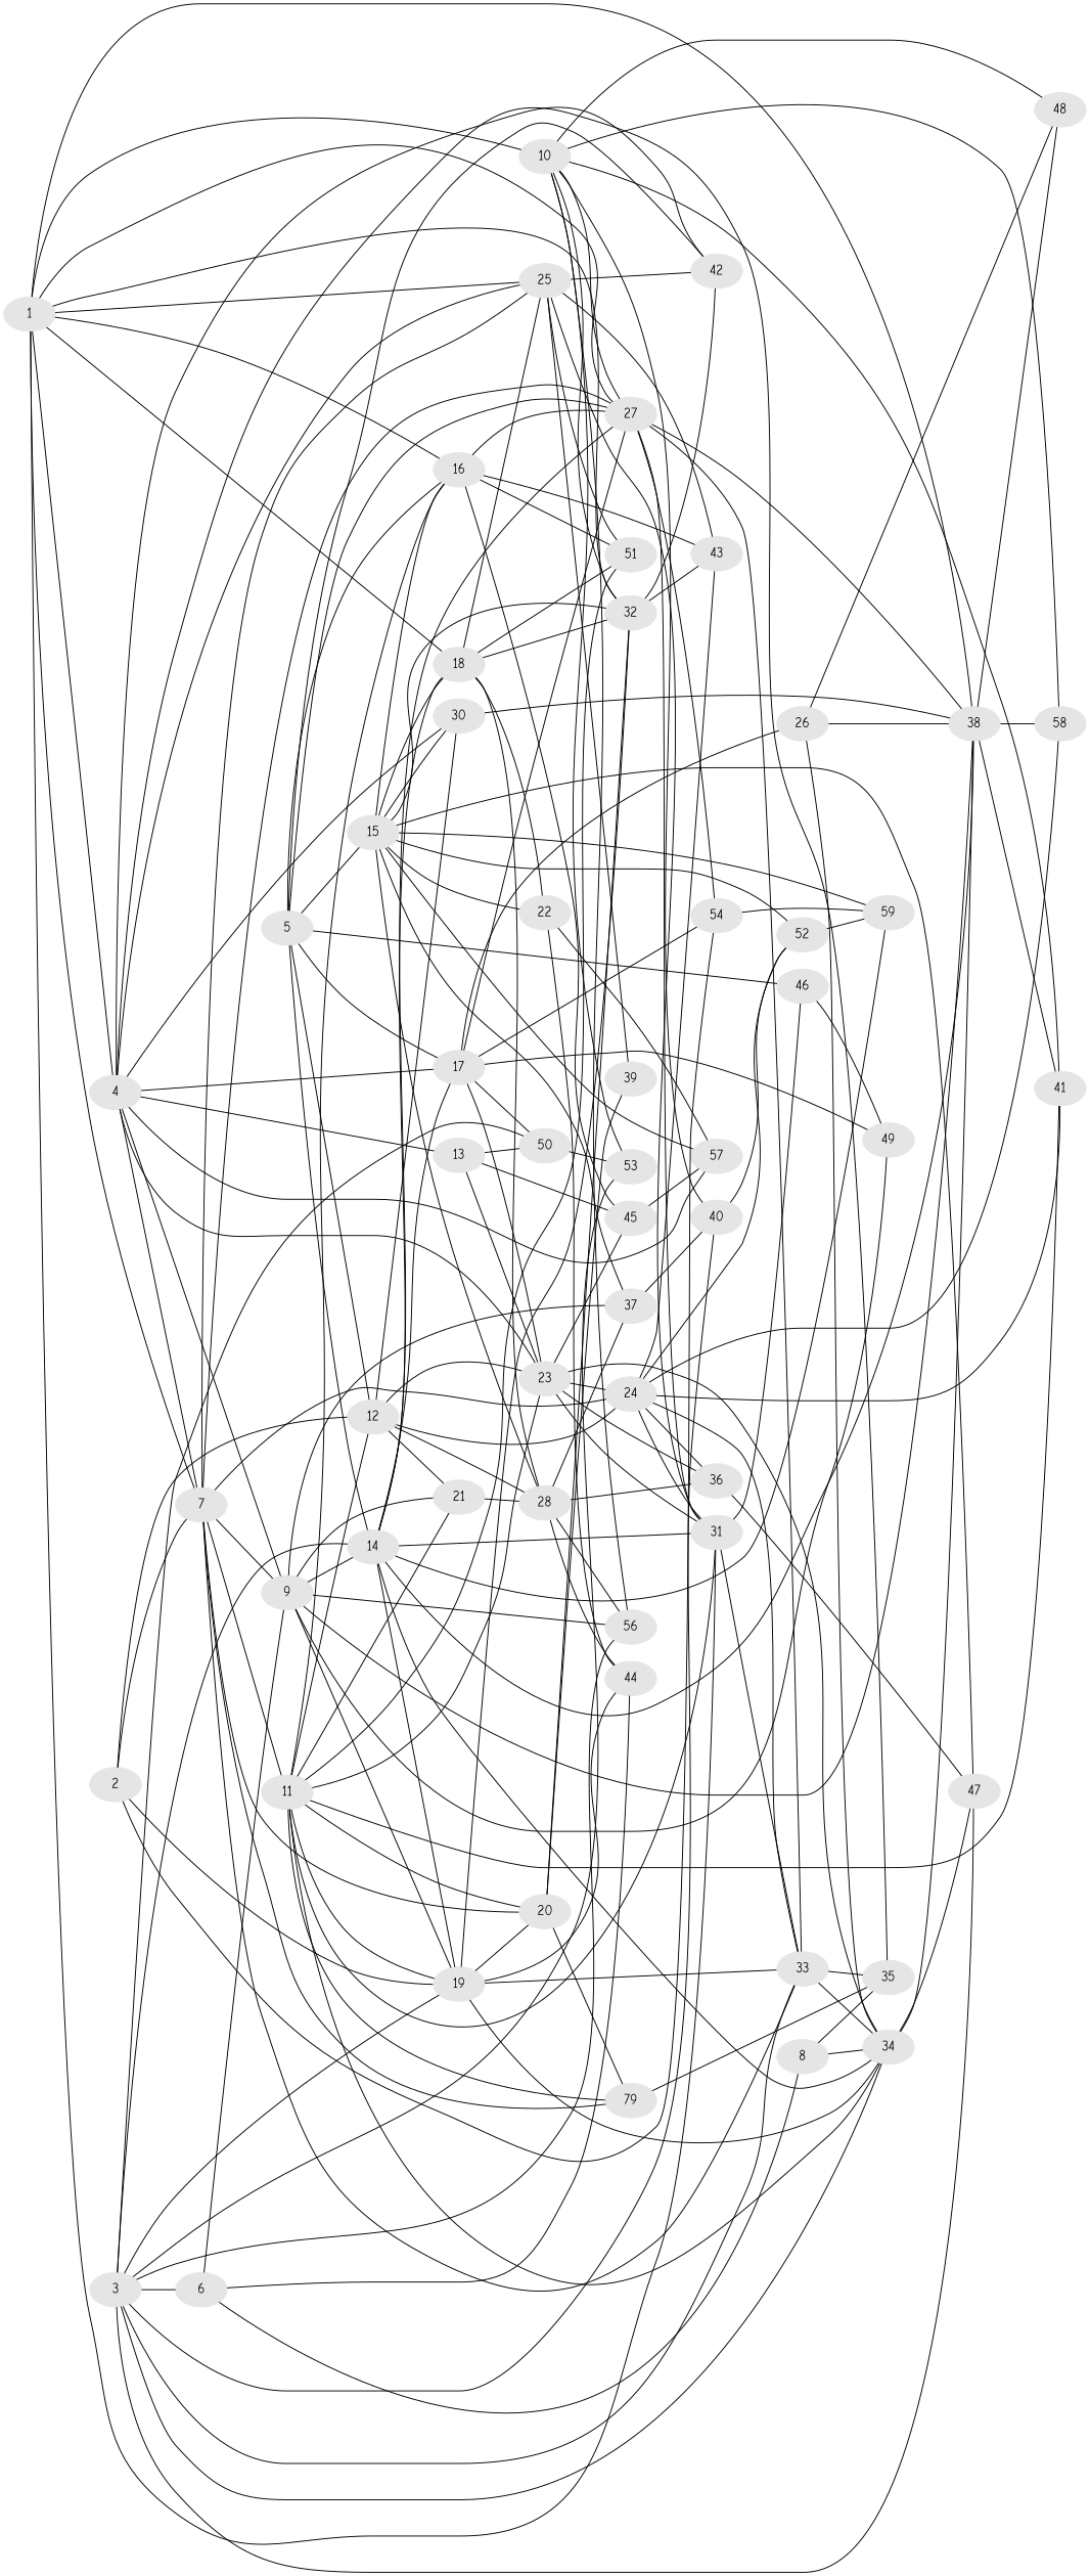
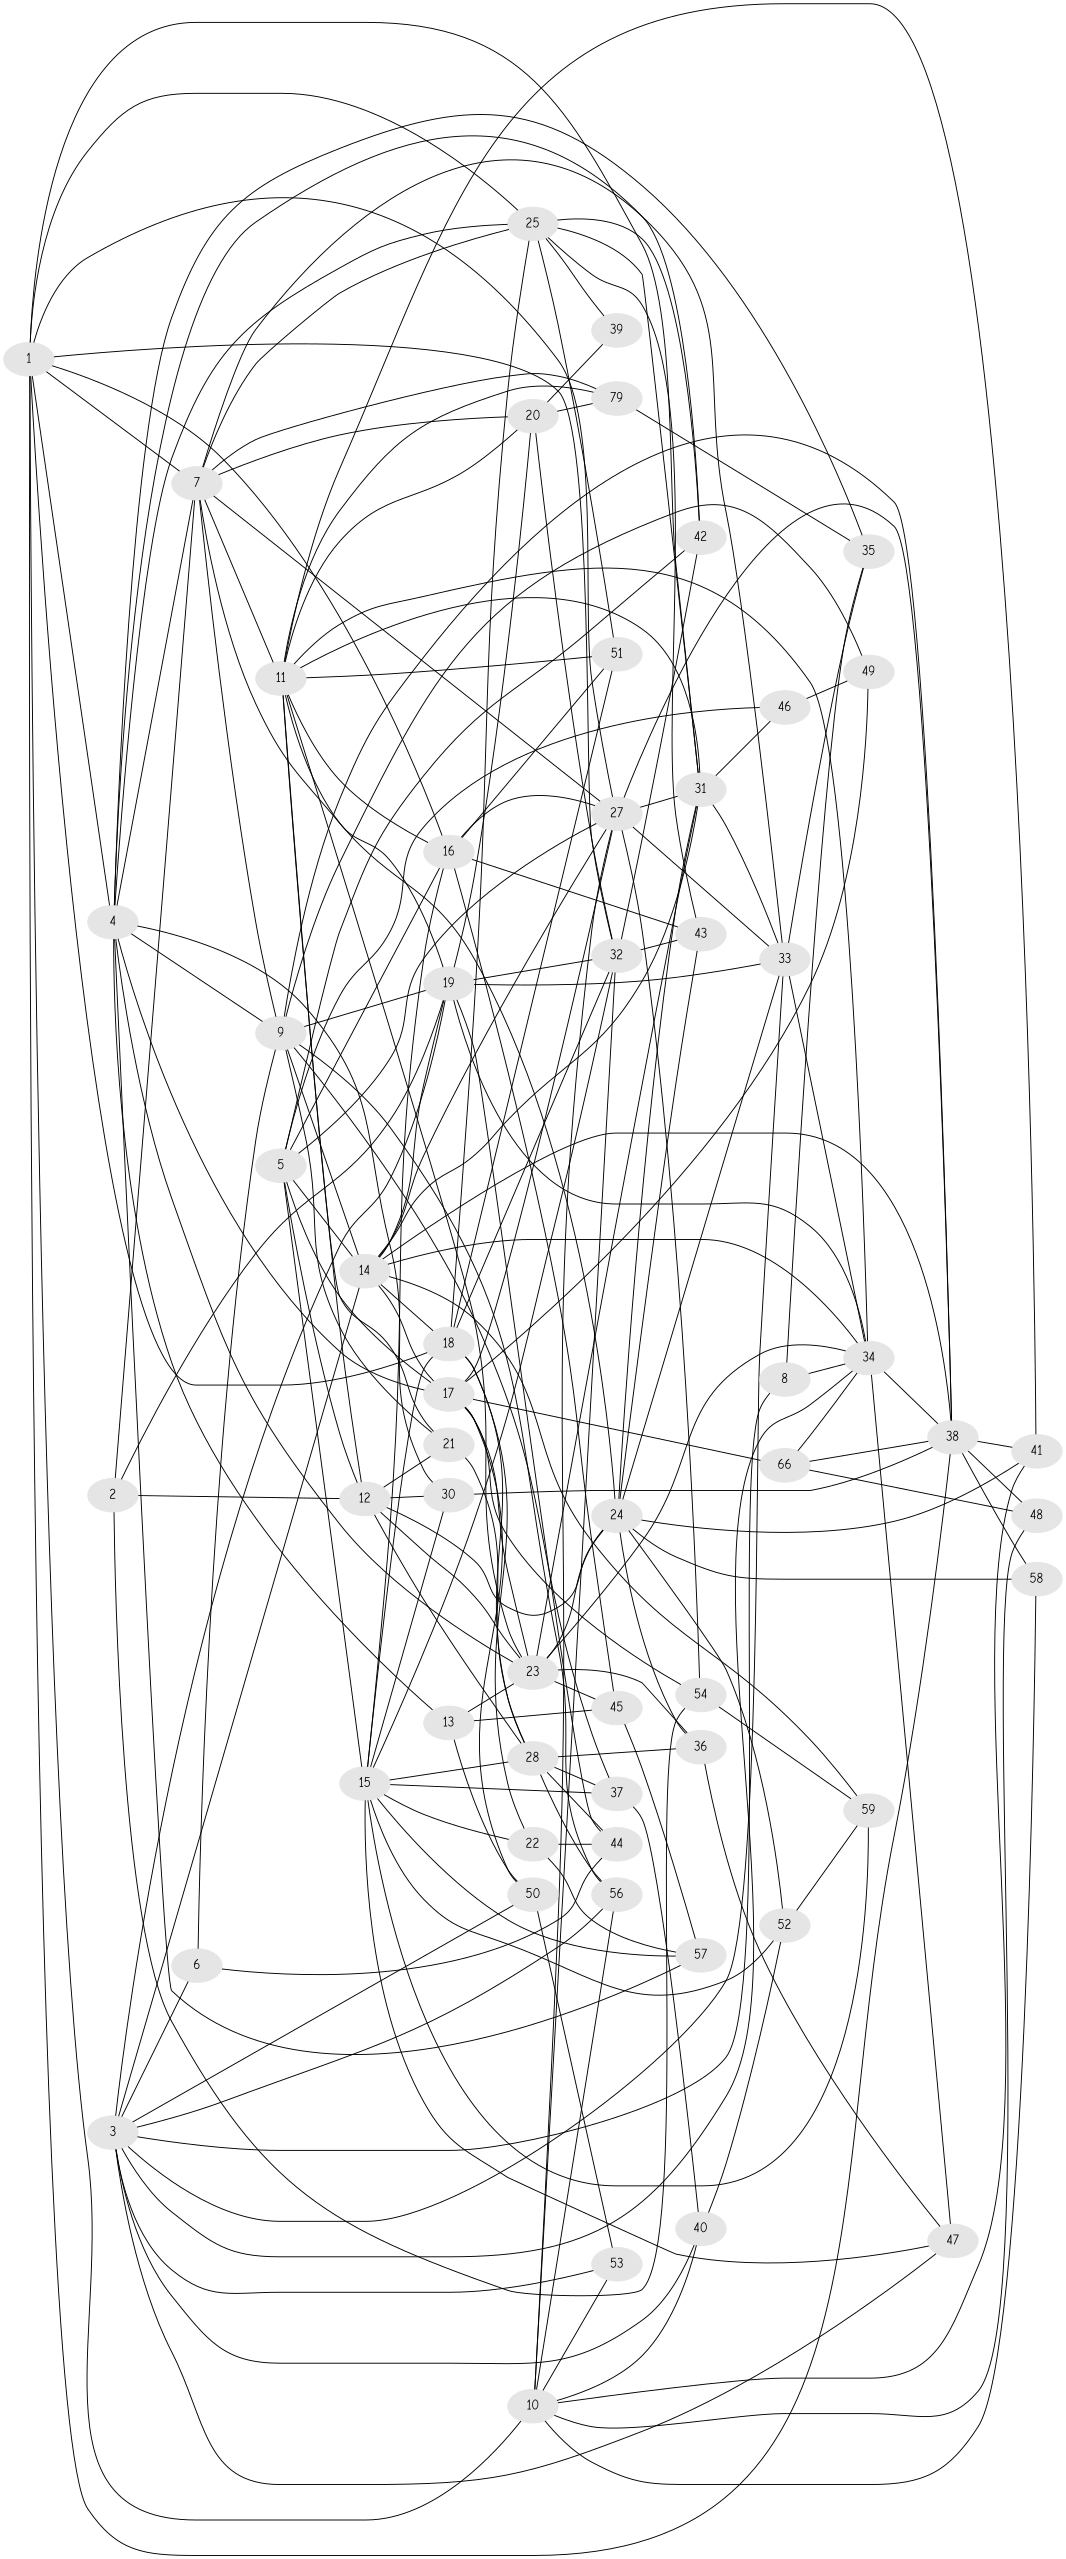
  graph {
    fontname="Comic Neue"
    rankdir=LR
    node [color=gray90 fontname="Comic Neue" style=filled]
    edge [fontname="Comic Neue" weight=1.0]
    1
    4
    7
    10
    16
    18
    25
    27
    31
    32
    38
    9
    13
    17
    23
    30
    35
    42
    57
    33
    11
    20
    24
    n24 [label=79]
    40
    53
    56
    41
    48
    58
    51
    45
    43
    28
    22
    39
    54
    46
    2
    12
    19
    21
    34
    44
    59
    3
    6
    8
    14
    47
    50
    52
    37
    49
-   26
+   26 [label=66]
    36
    5
    15
    1 -- 4
    1 -- 7
    1 -- 10
    1 -- 16
    1 -- 18
    1 -- 25
    1 -- 27
    1 -- 31
    1 -- 32
    1 -- 38
    4 -- 7
    4 -- 25
    4 -- 9
    4 -- 13
    4 -- 17
    4 -- 23 [weight=2.0]
    4 -- 30
    4 -- 35
    4 -- 42
    4 -- 57
    7 -- 25
    7 -- 27
    7 -- 9
    7 -- 33
    7 -- 11
    7 -- 20
    7 -- 24
    7 -- n24
    10 -- 27
    10 -- 32
    10 -- 40
    10 -- 53 [weight=2.0]
    10 -- 56
    10 -- 41
    10 -- 48
    10 -- 58
    16 -- 27
    16 -- 51
    16 -- 45
    16 -- 43
    18 -- 25
    18 -- 32
    18 -- 51
    18 -- 28 [weight=4.0]
    18 -- 22
    25 -- 31 [weight=2.0]
    25 -- 42
    25 -- 51
    25 -- 43
    25 -- 39 [weight=3.0]
    27 -- 31
    27 -- 38
    27 -- 33
    27 -- 54
    31 -- 33
    31 -- 46
    32 -- 42
    32 -- 43
    38 -- 41
    38 -- 48
    38 -- 58
    9 -- 38
    9 -- 56
    9 -- 19
    9 -- 21 [weight=2.0]
    9 -- 14
    9 -- 37
    9 -- 49 [weight=2.0]
    13 -- 23
    13 -- 45
    13 -- 50
    17 -- 27
    17 -- 23 [weight=2.0]
    17 -- 54
    17 -- 50
    17 -- 49
    17 -- 26
    23 -- 31
    23 -- 24
    23 -- 45
    23 -- 34
    23 -- 36
    30 -- 38
    33 -- 35
    33 -- 34
    11 -- 16
    11 -- 31
    11 -- 23
    11 -- 20
    11 -- n24
    11 -- 41
    11 -- 51
    11 -- 12
    11 -- 19
    11 -- 21
    11 -- 34
    20 -- 32
    20 -- n24
    20 -- 39
    24 -- 31
    24 -- 33
    24 -- 41
    24 -- 58
    24 -- 43
    24 -- 52
    24 -- 36
    n24 -- 35
    40 -- 52
    45 -- 57
    28 -- 56
    28 -- 44
    28 -- 37
    28 -- 36
    22 -- 57
    22 -- 44
    54 -- 59
    46 -- 49
    2 -- 7
    2 -- 54
    2 -- 12
    2 -- 19
    12 -- 23
    12 -- 30
    12 -- 24
    12 -- 28 [weight=2.0]
    12 -- 21
    19 -- 32
    19 -- 33
    19 -- 20
    19 -- 34
    19 -- 44
    21 -- 28
    34 -- 38
    34 -- 47
    3 -- 33
    3 -- 40
    3 -- 53
    3 -- 56
    3 -- 19
    3 -- 34
    3 -- 6 [weight=2.0]
-   6 -- 8
+   3 -- 8
    3 -- 14
    3 -- 47
    3 -- 50
    6 -- 9
    6 -- 44
    8 -- 35
    8 -- 34
    14 -- 18 [weight=2.0]
    14 -- 27
    14 -- 31
    14 -- 38
    14 -- 17
    14 -- 19
    14 -- 34
    14 -- 59
    50 -- 53
    52 -- 59
    37 -- 40
    26 -- 38
    26 -- 48
    26 -- 34
    36 -- 47
    5 -- 16
    5 -- 27 [weight=2.0]
    5 -- 17
    5 -- 42
    5 -- 46
    5 -- 12 [weight=2.0]
    5 -- 14
    5 -- 15
    15 -- 16
    15 -- 18
    15 -- 32
    15 -- 30
    15 -- 57
    15 -- 28
    15 -- 22
    15 -- 59
    15 -- 47
    15 -- 52
    15 -- 37
  }
